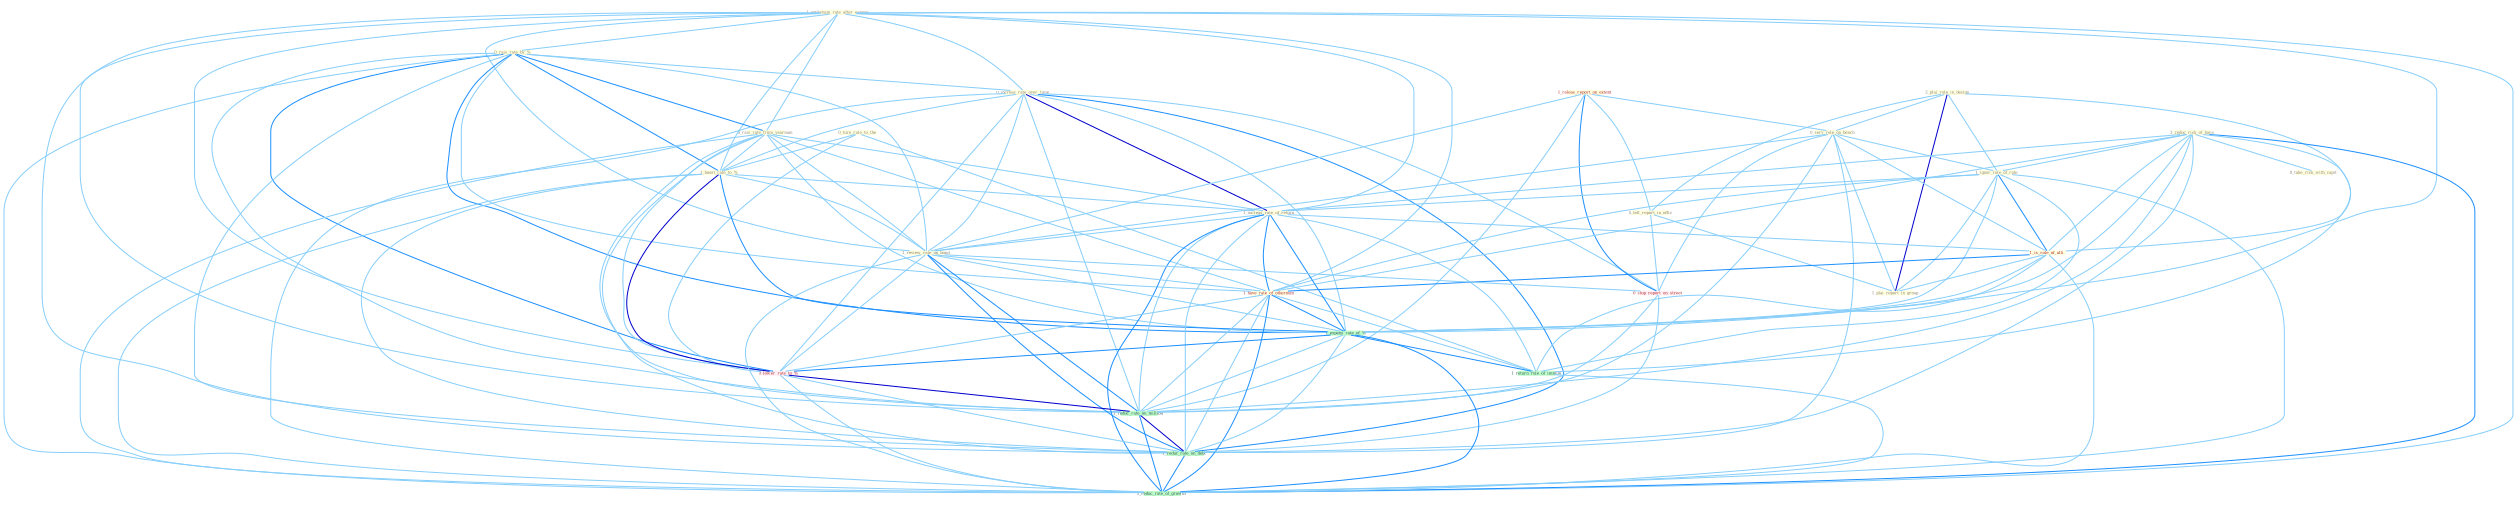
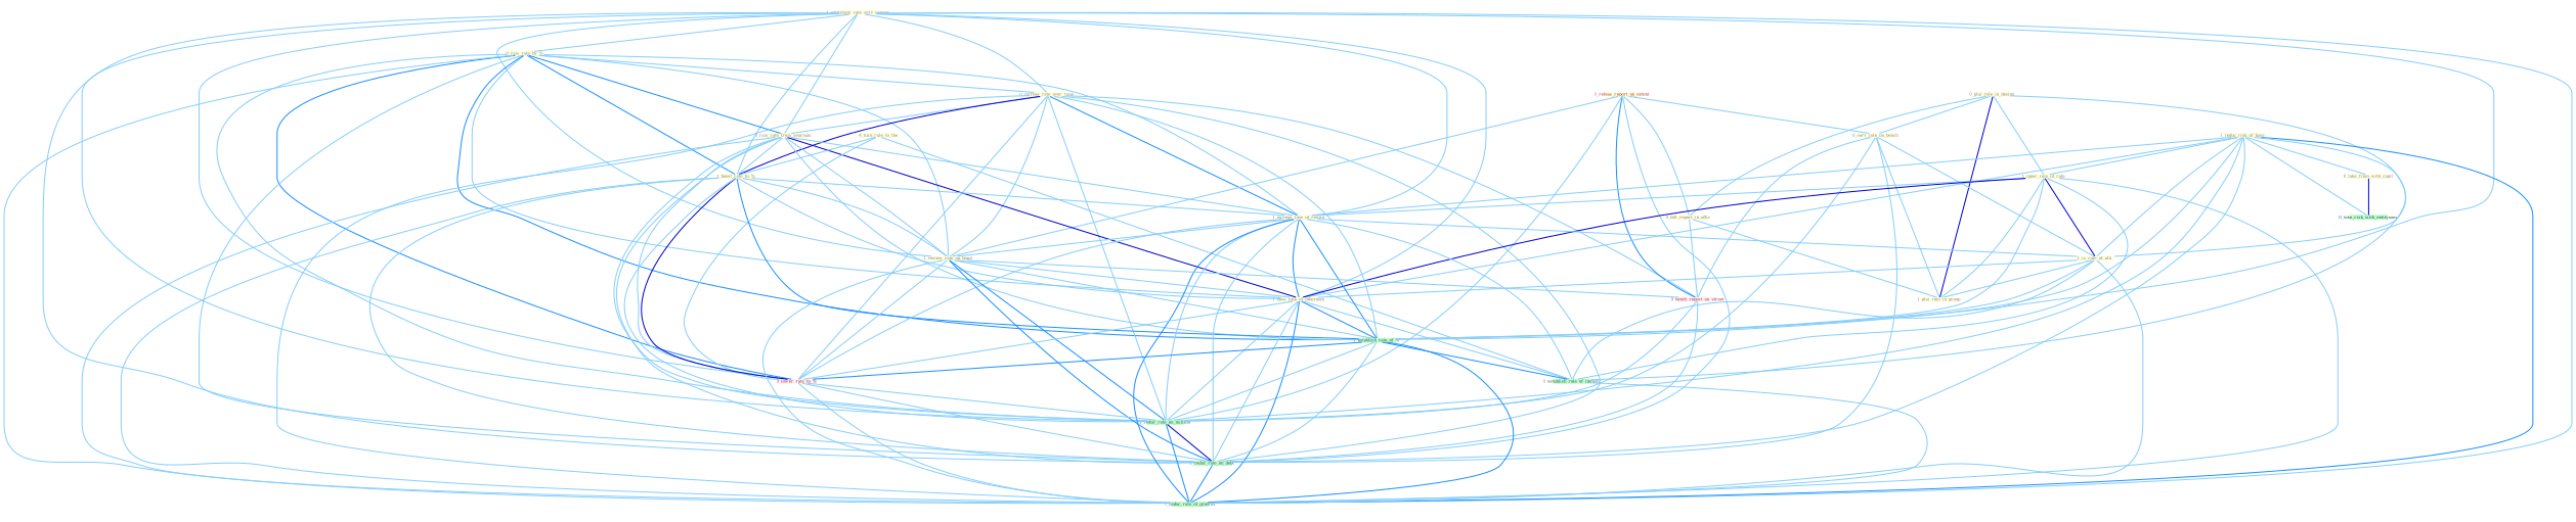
  graph {
    node [color="#ffffe0" fixedsize=true fontcolor="#8b7d6b" fontsize=4 shape=polygon style=filled]
    edge [color="#87cefa" w=1]
-   "1_entitynam_rate_after_expens " [height=.06 width=.5]
+   "1_entitynam_rate_after_expens " [height=.06 width=.5 label="1_entitynam_rate_serv_expens"]
    "0_rais_rate_by_% " [height=.06 width=.5]
    "0_increas_rate_over_time " [height=.06 width=.5]
    "1_releas_report_on_extent " [fontcolor="#b22222" height=.06 width=.5]
    "0_rais_rate_from_yearnum " [height=.06 width=.5]
-   "0_plai_role_in_design " [height=.06 width=.5 label="2_plai_role_in_design"]
-   "0_turn_rule_to_the " [height=.06 width=.5]
-   "1_reduc_risk_of_have " [height=.06 width=.5 label="3_reduc_risk_of_have"]
+   "0_plai_role_in_design " [height=.06 width=.5]
+   "0_turn_rule_to_the " [height=.06 width=.5 label="4_turn_rule_to_the"]
+   "1_reduc_risk_of_have " [height=.06 width=.5]
    "0_serv_role_on_bench " [height=.06 width=.5]
    "1_ignor_role_of_rate " [height=.06 width=.5]
    "1_boost_rate_to_% " [height=.06 width=.5]
-   "0_take_risk_with_capit " [height=.06 width=.5]
-   "0_tell_report_in_offic " [height=.06 width=.5 label="4_tell_report_in_offic"]
+   "0_take_risk_with_capit " [height=.06 width=.5 label="0_take_from_with_capit"]
+   "0_tell_report_in_offic " [height=.06 width=.5]
    "1_increas_rate_of_return " [height=.06 width=.5]
-   "1_is_role_of_alli " [fontcolor="#b22222" height=.06 width=.5]
+   "1_is_role_of_alli " [height=.06 width=.5]
    "1_review_rate_on_bond " [height=.06 width=.5]
-   "1_have_rate_of_othernum " [fontcolor="#b22222" height=.06 width=.5]
-   "1_plai_role_in_group " [height=.06 width=.5 label="1_plai_report_in_group"]
+   "1_have_rate_of_othernum " [height=.06 width=.5]
+   "1_plai_role_in_group " [height=.06 width=.5]
    "0_lower_rate_to_% " [color="#fff0f5" fontcolor="#b22222" height=.06 width=.5]
-   "0_stop_report_on_street " [color="#fff0f5" fontcolor="#b22222" height=.06 width=.5]
-   "1_establish_rate_of_% " [color="#BDFCC9" fontcolor="#2f4f4f" height=.06 width=.5 label="1_expens_rate_of_%"]
+   "0_stop_report_on_street " [color="#fff0f5" fontcolor="#b22222" height=.06 width=.5 label="0_bench_report_on_street"]
+   "1_establish_rate_of_% " [color="#BDFCC9" fontcolor="#2f4f4f" height=.06 width=.5]
    "1_reduc_rate_on_million " [color="#BDFCC9" fontcolor="#2f4f4f" height=.06 width=.5]
    "1_reduc_rate_on_debt " [color="#BDFCC9" fontcolor="#2f4f4f" height=.06 width=.5]
-   "1_reduc_rate_of_growth " [color="#BDFCC9" fontcolor="#2f4f4f" height=.06 width=.5]
-   "1_establish_rule_of_immun " [color="#BDFCC9" fontcolor="#2f4f4f" height=.06 width=.5 label="1_return_rule_of_immun"]
+   "1_reduc_rate_of_growth " [color="#BDFCC9" fontcolor="#2f4f4f" height=.06 width=.5 label="7_reduc_rate_of_growth"]
+   "1_establish_rule_of_immun " [color="#BDFCC9" fontcolor="#2f4f4f" height=.06 width=.5]
+   "0_take_risk_with_entitynam " [color="#BDFCC9" fontcolor="#2f4f4f" height=.06 width=.5]
    subgraph sub_1 {
      "1_entitynam_rate_after_expens "
      "0_rais_rate_by_% "
      "0_increas_rate_over_time "
      "1_releas_report_on_extent "
      "0_rais_rate_from_yearnum "
      "0_plai_role_in_design "
      "0_turn_rule_to_the "
      "1_reduc_risk_of_have "
      "0_serv_role_on_bench "
      "1_ignor_role_of_rate "
      "1_boost_rate_to_% "
      "0_take_risk_with_capit "
      "0_tell_report_in_offic "
      "1_increas_rate_of_return "
      "1_is_role_of_alli "
      "1_review_rate_on_bond "
      "1_have_rate_of_othernum "
      "1_plai_role_in_group "
    }
    subgraph sub_2 {
      "0_lower_rate_to_% "
      "0_stop_report_on_street "
    }
    "1_entitynam_rate_after_expens " -- "0_rais_rate_by_% "
    "1_entitynam_rate_after_expens " -- "0_increas_rate_over_time "
    "1_entitynam_rate_after_expens " -- "0_rais_rate_from_yearnum "
    "1_entitynam_rate_after_expens " -- "1_boost_rate_to_% "
    "1_entitynam_rate_after_expens " -- "1_increas_rate_of_return "
    "1_entitynam_rate_after_expens " -- "1_review_rate_on_bond "
    "1_entitynam_rate_after_expens " -- "1_have_rate_of_othernum "
    "1_entitynam_rate_after_expens " -- "0_lower_rate_to_% "
    "1_entitynam_rate_after_expens " -- "1_establish_rate_of_% "
    "1_entitynam_rate_after_expens " -- "1_reduc_rate_on_million "
    "1_entitynam_rate_after_expens " -- "1_reduc_rate_on_debt "
    "1_entitynam_rate_after_expens " -- "1_reduc_rate_of_growth "
    "0_rais_rate_by_% " -- "0_increas_rate_over_time "
    "0_rais_rate_by_% " -- "0_rais_rate_from_yearnum " [color="#1e90ff" w=2]
    "0_rais_rate_by_% " -- "1_boost_rate_to_% " [color="#1e90ff" w=2]
+   "0_rais_rate_by_% " -- "1_increas_rate_of_return "
    "0_rais_rate_by_% " -- "1_review_rate_on_bond "
    "0_rais_rate_by_% " -- "1_have_rate_of_othernum "
    "0_rais_rate_by_% " -- "0_lower_rate_to_% " [color="#1e90ff" w=2]
    "0_rais_rate_by_% " -- "1_establish_rate_of_% " [color="#1e90ff" w=2]
    "0_rais_rate_by_% " -- "1_reduc_rate_on_million "
    "0_rais_rate_by_% " -- "1_reduc_rate_on_debt "
    "0_rais_rate_by_% " -- "1_reduc_rate_of_growth "
-   "0_increas_rate_over_time " -- "1_boost_rate_to_% "
-   "0_increas_rate_over_time " -- "1_increas_rate_of_return " [color="#0000cd" w=2]
+   "0_increas_rate_over_time " -- "0_rais_rate_from_yearnum "
+   "0_increas_rate_over_time " -- "1_boost_rate_to_% " [color="#0000cd"]
+   "0_increas_rate_over_time " -- "1_increas_rate_of_return " [color="#1e90ff" w=2]
    "0_increas_rate_over_time " -- "1_review_rate_on_bond "
    "0_increas_rate_over_time " -- "0_lower_rate_to_% "
    "0_increas_rate_over_time " -- "0_stop_report_on_street "
    "0_increas_rate_over_time " -- "1_establish_rate_of_% "
    "0_increas_rate_over_time " -- "1_reduc_rate_on_million "
-   "0_increas_rate_over_time " -- "1_reduc_rate_on_debt " [color="#1e90ff"]
+   "0_increas_rate_over_time " -- "1_reduc_rate_on_debt "
    "0_increas_rate_over_time " -- "1_reduc_rate_of_growth "
    "1_releas_report_on_extent " -- "0_serv_role_on_bench "
    "1_releas_report_on_extent " -- "0_tell_report_in_offic "
    "1_releas_report_on_extent " -- "1_review_rate_on_bond "
    "1_releas_report_on_extent " -- "0_stop_report_on_street " [color="#1e90ff" w=2]
    "1_releas_report_on_extent " -- "1_reduc_rate_on_million "
+   "1_releas_report_on_extent " -- "1_reduc_rate_on_debt "
    "0_rais_rate_from_yearnum " -- "1_boost_rate_to_% "
    "0_rais_rate_from_yearnum " -- "1_increas_rate_of_return "
    "0_rais_rate_from_yearnum " -- "1_review_rate_on_bond "
-   "0_rais_rate_from_yearnum " -- "1_have_rate_of_othernum "
+   "0_rais_rate_from_yearnum " -- "1_have_rate_of_othernum " [color="#0000cd"]
    "0_rais_rate_from_yearnum " -- "0_lower_rate_to_% "
    "0_rais_rate_from_yearnum " -- "1_establish_rate_of_% "
    "0_rais_rate_from_yearnum " -- "1_reduc_rate_on_million "
    "0_rais_rate_from_yearnum " -- "1_reduc_rate_on_debt "
    "0_rais_rate_from_yearnum " -- "1_reduc_rate_of_growth "
    "0_plai_role_in_design " -- "0_serv_role_on_bench "
    "0_plai_role_in_design " -- "1_ignor_role_of_rate "
    "0_plai_role_in_design " -- "0_tell_report_in_offic "
    "0_plai_role_in_design " -- "1_is_role_of_alli "
    "0_plai_role_in_design " -- "1_plai_role_in_group " [color="#0000cd" w=3]
    "0_turn_rule_to_the " -- "1_boost_rate_to_% "
    "0_turn_rule_to_the " -- "0_lower_rate_to_% "
    "0_turn_rule_to_the " -- "1_establish_rule_of_immun "
    "1_reduc_risk_of_have " -- "1_ignor_role_of_rate "
    "1_reduc_risk_of_have " -- "0_take_risk_with_capit "
    "1_reduc_risk_of_have " -- "1_increas_rate_of_return "
    "1_reduc_risk_of_have " -- "1_is_role_of_alli "
    "1_reduc_risk_of_have " -- "1_have_rate_of_othernum "
    "1_reduc_risk_of_have " -- "1_establish_rate_of_% "
    "1_reduc_risk_of_have " -- "1_reduc_rate_on_million "
    "1_reduc_risk_of_have " -- "1_reduc_rate_on_debt "
    "1_reduc_risk_of_have " -- "1_reduc_rate_of_growth " [color="#1e90ff" w=2]
    "1_reduc_risk_of_have " -- "1_establish_rule_of_immun "
-   "0_serv_role_on_bench " -- "1_ignor_role_of_rate "
+   "1_reduc_risk_of_have " -- "0_take_risk_with_entitynam "
    "0_serv_role_on_bench " -- "1_is_role_of_alli "
-   "0_serv_role_on_bench " -- "1_review_rate_on_bond "
    "0_serv_role_on_bench " -- "1_plai_role_in_group "
    "0_serv_role_on_bench " -- "0_stop_report_on_street "
    "0_serv_role_on_bench " -- "1_reduc_rate_on_million "
    "0_serv_role_on_bench " -- "1_reduc_rate_on_debt "
    "1_ignor_role_of_rate " -- "1_increas_rate_of_return "
-   "1_ignor_role_of_rate " -- "1_is_role_of_alli " [color="#1e90ff" w=2]
-   "1_ignor_role_of_rate " -- "1_have_rate_of_othernum "
+   "1_ignor_role_of_rate " -- "1_is_role_of_alli " [color="#0000cd" w=2]
+   "1_ignor_role_of_rate " -- "1_have_rate_of_othernum " [color="#0000cd"]
    "1_ignor_role_of_rate " -- "1_plai_role_in_group "
    "1_ignor_role_of_rate " -- "1_establish_rate_of_% "
    "1_ignor_role_of_rate " -- "1_reduc_rate_of_growth "
    "1_ignor_role_of_rate " -- "1_establish_rule_of_immun "
    "1_boost_rate_to_% " -- "1_increas_rate_of_return "
    "1_boost_rate_to_% " -- "1_review_rate_on_bond "
+   "1_boost_rate_to_% " -- "1_have_rate_of_othernum "
    "1_boost_rate_to_% " -- "0_lower_rate_to_% " [color="#0000cd" w=3]
    "1_boost_rate_to_% " -- "1_establish_rate_of_% " [color="#1e90ff" w=2]
+   "1_boost_rate_to_% " -- "1_reduc_rate_on_million "
    "1_boost_rate_to_% " -- "1_reduc_rate_on_debt "
    "1_boost_rate_to_% " -- "1_reduc_rate_of_growth "
+   "0_take_risk_with_capit " -- "0_take_risk_with_entitynam " [color="#0000cd" w=3]
    "0_tell_report_in_offic " -- "1_plai_role_in_group "
    "0_tell_report_in_offic " -- "0_stop_report_on_street "
    "1_increas_rate_of_return " -- "1_is_role_of_alli "
    "1_increas_rate_of_return " -- "1_review_rate_on_bond "
    "1_increas_rate_of_return " -- "1_have_rate_of_othernum " [color="#1e90ff" w=2]
+   "1_increas_rate_of_return " -- "0_lower_rate_to_% "
    "1_increas_rate_of_return " -- "1_establish_rate_of_% " [color="#1e90ff" w=2]
    "1_increas_rate_of_return " -- "1_reduc_rate_on_million "
    "1_increas_rate_of_return " -- "1_reduc_rate_on_debt "
    "1_increas_rate_of_return " -- "1_reduc_rate_of_growth " [color="#1e90ff" w=2]
    "1_increas_rate_of_return " -- "1_establish_rule_of_immun "
-   "1_is_role_of_alli " -- "1_have_rate_of_othernum " [color="#1e90ff"]
+   "1_is_role_of_alli " -- "1_have_rate_of_othernum "
    "1_is_role_of_alli " -- "1_plai_role_in_group "
    "1_is_role_of_alli " -- "1_establish_rate_of_% "
    "1_is_role_of_alli " -- "1_reduc_rate_of_growth "
    "1_is_role_of_alli " -- "1_establish_rule_of_immun "
    "1_review_rate_on_bond " -- "1_have_rate_of_othernum "
    "1_review_rate_on_bond " -- "0_lower_rate_to_% "
    "1_review_rate_on_bond " -- "0_stop_report_on_street "
    "1_review_rate_on_bond " -- "1_establish_rate_of_% "
    "1_review_rate_on_bond " -- "1_reduc_rate_on_million " [color="#1e90ff" w=2]
    "1_review_rate_on_bond " -- "1_reduc_rate_on_debt " [color="#1e90ff" w=2]
    "1_review_rate_on_bond " -- "1_reduc_rate_of_growth "
    "1_have_rate_of_othernum " -- "0_lower_rate_to_% "
    "1_have_rate_of_othernum " -- "1_establish_rate_of_% " [color="#1e90ff" w=2]
    "1_have_rate_of_othernum " -- "1_reduc_rate_on_million "
    "1_have_rate_of_othernum " -- "1_reduc_rate_on_debt "
    "1_have_rate_of_othernum " -- "1_reduc_rate_of_growth " [color="#1e90ff" w=2]
    "1_have_rate_of_othernum " -- "1_establish_rule_of_immun "
-   "0_lower_rate_to_% " -- "1_reduc_rate_on_million " [color="#0000cd"]
+   "0_lower_rate_to_% " -- "1_reduc_rate_on_million "
    "0_lower_rate_to_% " -- "1_reduc_rate_on_debt "
    "0_lower_rate_to_% " -- "1_reduc_rate_of_growth "
    "0_stop_report_on_street " -- "1_reduc_rate_on_million "
    "0_stop_report_on_street " -- "1_reduc_rate_on_debt "
    "1_establish_rate_of_% " -- "0_lower_rate_to_% " [color="#1e90ff" w=2]
    "1_establish_rate_of_% " -- "1_reduc_rate_on_million "
    "1_establish_rate_of_% " -- "1_reduc_rate_on_debt "
    "1_establish_rate_of_% " -- "1_reduc_rate_of_growth " [color="#1e90ff" w=2]
    "1_establish_rate_of_% " -- "1_establish_rule_of_immun " [color="#1e90ff" w=2]
    "1_reduc_rate_on_million " -- "1_reduc_rate_on_debt " [color="#0000cd" w=3]
    "1_reduc_rate_on_million " -- "1_reduc_rate_of_growth " [color="#1e90ff" w=2]
    "1_reduc_rate_on_debt " -- "1_reduc_rate_of_growth " [color="#1e90ff" w=2]
    "1_establish_rule_of_immun " -- "1_reduc_rate_of_growth "
  }
